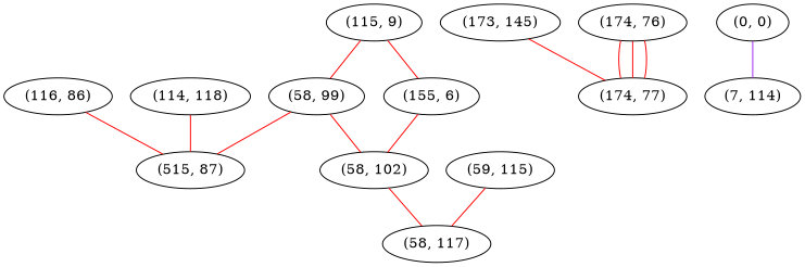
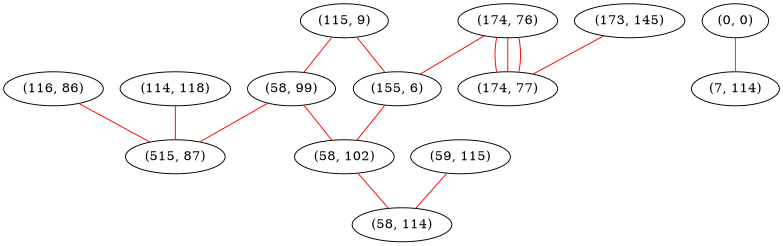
  graph {
    edge [color=red weight=1]
    "(115, 9)"
    "(58, 99)"
    "(155, 6)"
    n4 [label="(515, 87)"]
    "(58, 102)"
    "(116, 86)"
    "(173, 145)"
    "(174, 77)"
    "(0, 0)"
    "(7, 114)"
-   "(58, 114)" [label="(58, 117)"]
+   "(58, 114)"
    "(59, 115)"
    "(174, 76)"
    "(114, 118)"
    "(115, 9)" -- "(58, 99)"
    "(115, 9)" -- "(155, 6)"
    "(58, 99)" -- n4
    "(58, 99)" -- "(58, 102)"
    "(155, 6)" -- "(58, 102)"
    "(58, 102)" -- "(58, 114)"
    "(116, 86)" -- n4
    "(173, 145)" -- "(174, 77)"
    "(0, 0)" -- "(7, 114)" [color=purple weight=4]
    "(59, 115)" -- "(58, 114)"
+   "(174, 76)" -- "(155, 6)"
    "(174, 76)" -- "(174, 77)"
    "(174, 76)" -- "(174, 77)"
    "(174, 76)" -- "(174, 77)"
    "(114, 118)" -- n4
  }
